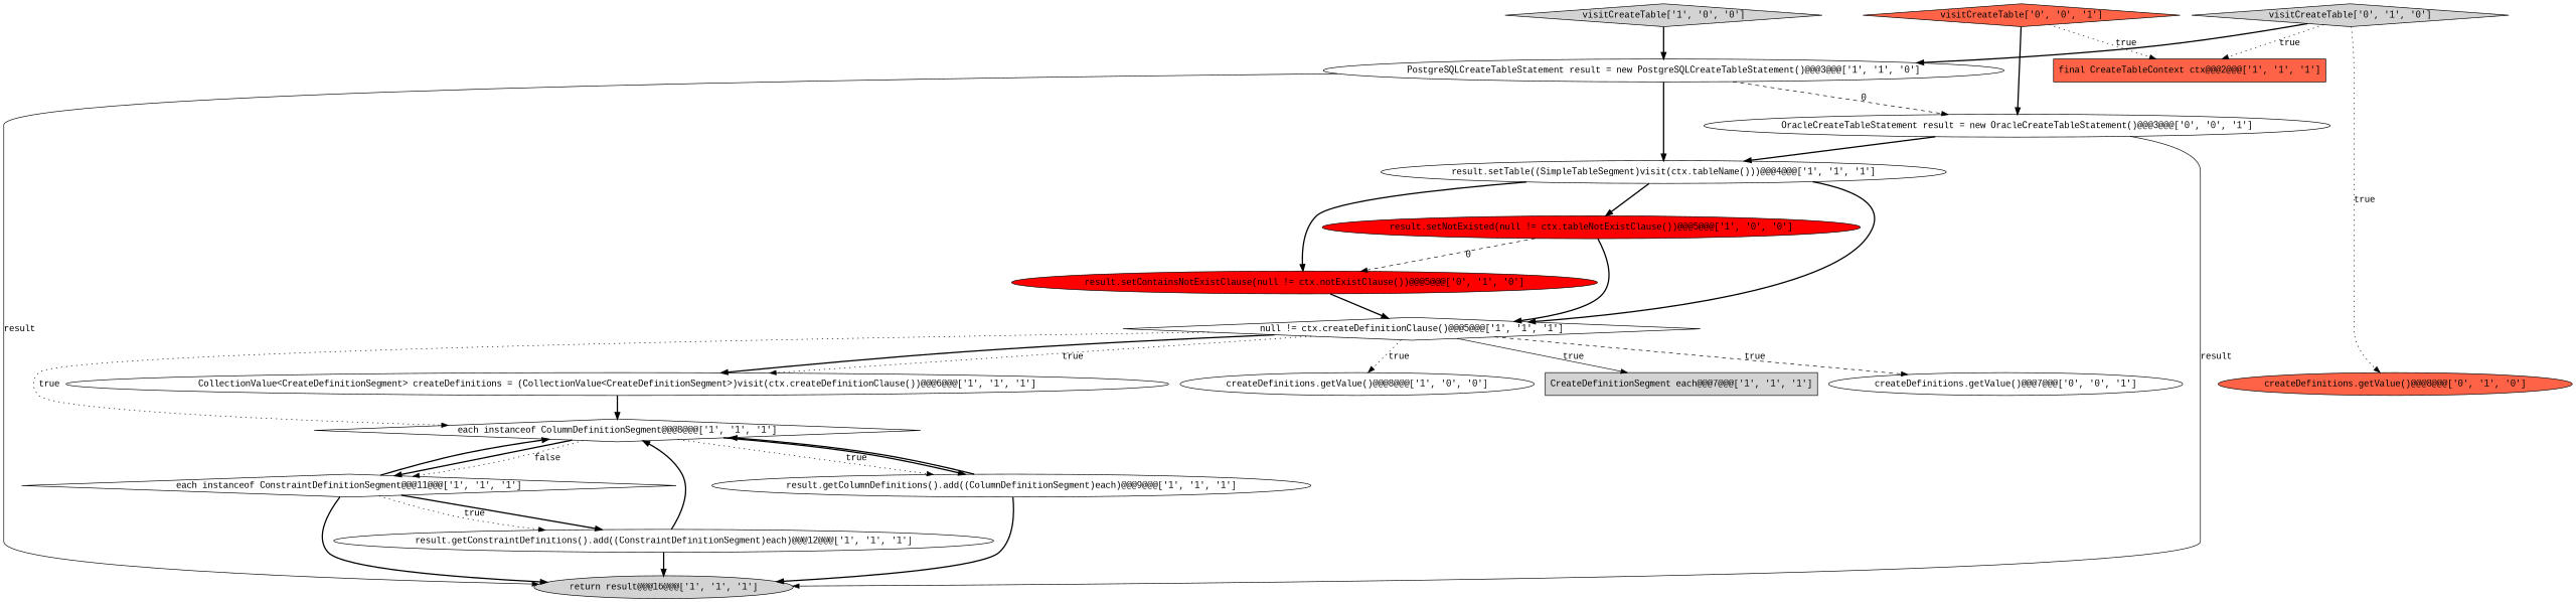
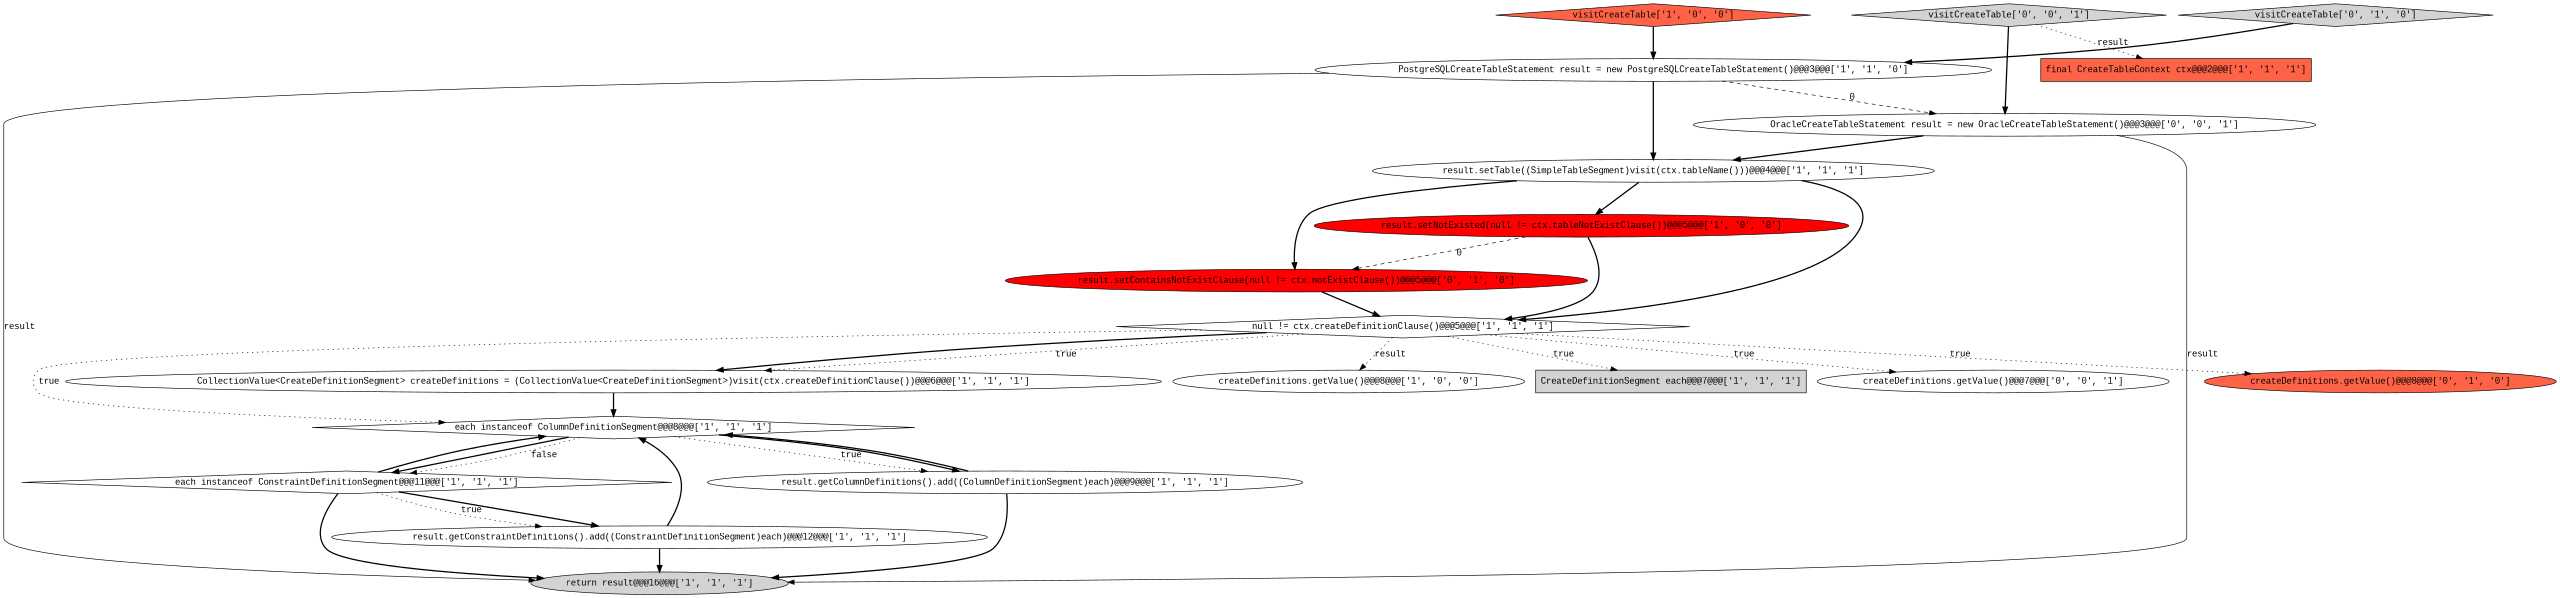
  digraph {
    fontname="Liberation Mono"
    node [fillcolor=white fontname="Liberation Mono" shape=ellipse style=filled]
    edge [fontname="Liberation Mono" style=bold]
    n1 [fillcolor=tomato label="createDefinitions.getValue()@@@8@@@['0', '1', '0']"]
    n2 [label="createDefinitions.getValue()@@@7@@@['0', '0', '1']"]
    n3 [fillcolor=red label="result.setContainsNotExistClause(null != ctx.notExistClause())@@@5@@@['0', '1', '0']"]
    n4 [label="null != ctx.createDefinitionClause()@@@5@@@['1', '1', '1']" shape=diamond]
    n5 [label="each instanceof ColumnDefinitionSegment@@@8@@@['1', '1', '1']" shape=diamond]
    n6 [label="createDefinitions.getValue()@@@8@@@['1', '0', '0']"]
    n7 [fillcolor=lightgray label="CreateDefinitionSegment each@@@7@@@['1', '1', '1']" shape=box]
    n8 [label="CollectionValue<CreateDefinitionSegment> createDefinitions = (CollectionValue<CreateDefinitionSegment>)visit(ctx.createDefinitionClause())@@@6@@@['1', '1', '1']"]
    n9 [label="result.getColumnDefinitions().add((ColumnDefinitionSegment)each)@@@9@@@['1', '1', '1']"]
    n10 [fillcolor=lightgray label="return result@@@16@@@['1', '1', '1']"]
    n11 [label="each instanceof ConstraintDefinitionSegment@@@11@@@['1', '1', '1']" shape=diamond]
    n12 [label="result.getConstraintDefinitions().add((ConstraintDefinitionSegment)each)@@@12@@@['1', '1', '1']"]
    n13 [label="result.setTable((SimpleTableSegment)visit(ctx.tableName()))@@@4@@@['1', '1', '1']"]
    n14 [fillcolor=red label="result.setNotExisted(null != ctx.tableNotExistClause())@@@5@@@['1', '0', '0']"]
-   n15 [fillcolor=lightgray label="visitCreateTable['1', '0', '0']" shape=diamond]
+   n15 [fillcolor=tomato label="visitCreateTable['1', '0', '0']" shape=diamond]
    n16 [label="PostgreSQLCreateTableStatement result = new PostgreSQLCreateTableStatement()@@@3@@@['1', '1', '0']"]
    n17 [fillcolor=tomato label="final CreateTableContext ctx@@@2@@@['1', '1', '1']" shape=box]
    n18 [label="OracleCreateTableStatement result = new OracleCreateTableStatement()@@@3@@@['0', '0', '1']"]
    n19 [fillcolor=lightgray label="visitCreateTable['0', '1', '0']" shape=diamond]
-   n20 [fillcolor=tomato label="visitCreateTable['0', '0', '1']" shape=diamond]
+   n20 [fillcolor=lightgray label="visitCreateTable['0', '0', '1']" shape=diamond]
    n3 -> n4
-   n19 -> n1 [label=true style=dotted]
-   n4 -> n2 [label=true style=dashed]
+   n4 -> n1 [label=true style=dotted]
+   n4 -> n2 [label=true style=dotted]
    n4 -> n5 [label=true style=dotted]
-   n4 -> n6 [label=true style=dotted]
-   n4 -> n7 [label=true style=solid]
+   n4 -> n6 [label=result style=dotted]
+   n4 -> n7 [label=true style=dotted]
    n4 -> n8
    n4 -> n8 [label=true style=dotted]
    n5 -> n9 [label=true style=dotted]
    n5 -> n9
    n5 -> n11
    n5 -> n11 [label=false style=dotted]
    n8 -> n5
    n9 -> n5
    n9 -> n10
    n11 -> n5
    n11 -> n10
    n11 -> n12
    n11 -> n12 [label=true style=dotted]
    n12 -> n5
    n12 -> n10
    n13 -> n3
    n13 -> n4
    n13 -> n14
    n14 -> n3 [label=0 style=dashed]
    n14 -> n4
    n15 -> n16
    n16 -> n10 [label=result style=solid]
    n16 -> n13
    n16 -> n18 [label=0 style=dashed]
    n18 -> n10 [label=result style=solid]
    n18 -> n13
    n19 -> n16
-   n19 -> n17 [label=true style=dotted]
-   n20 -> n17 [label=true style=dotted]
+   n20 -> n17 [label=result style=dotted]
    n20 -> n18
  }
